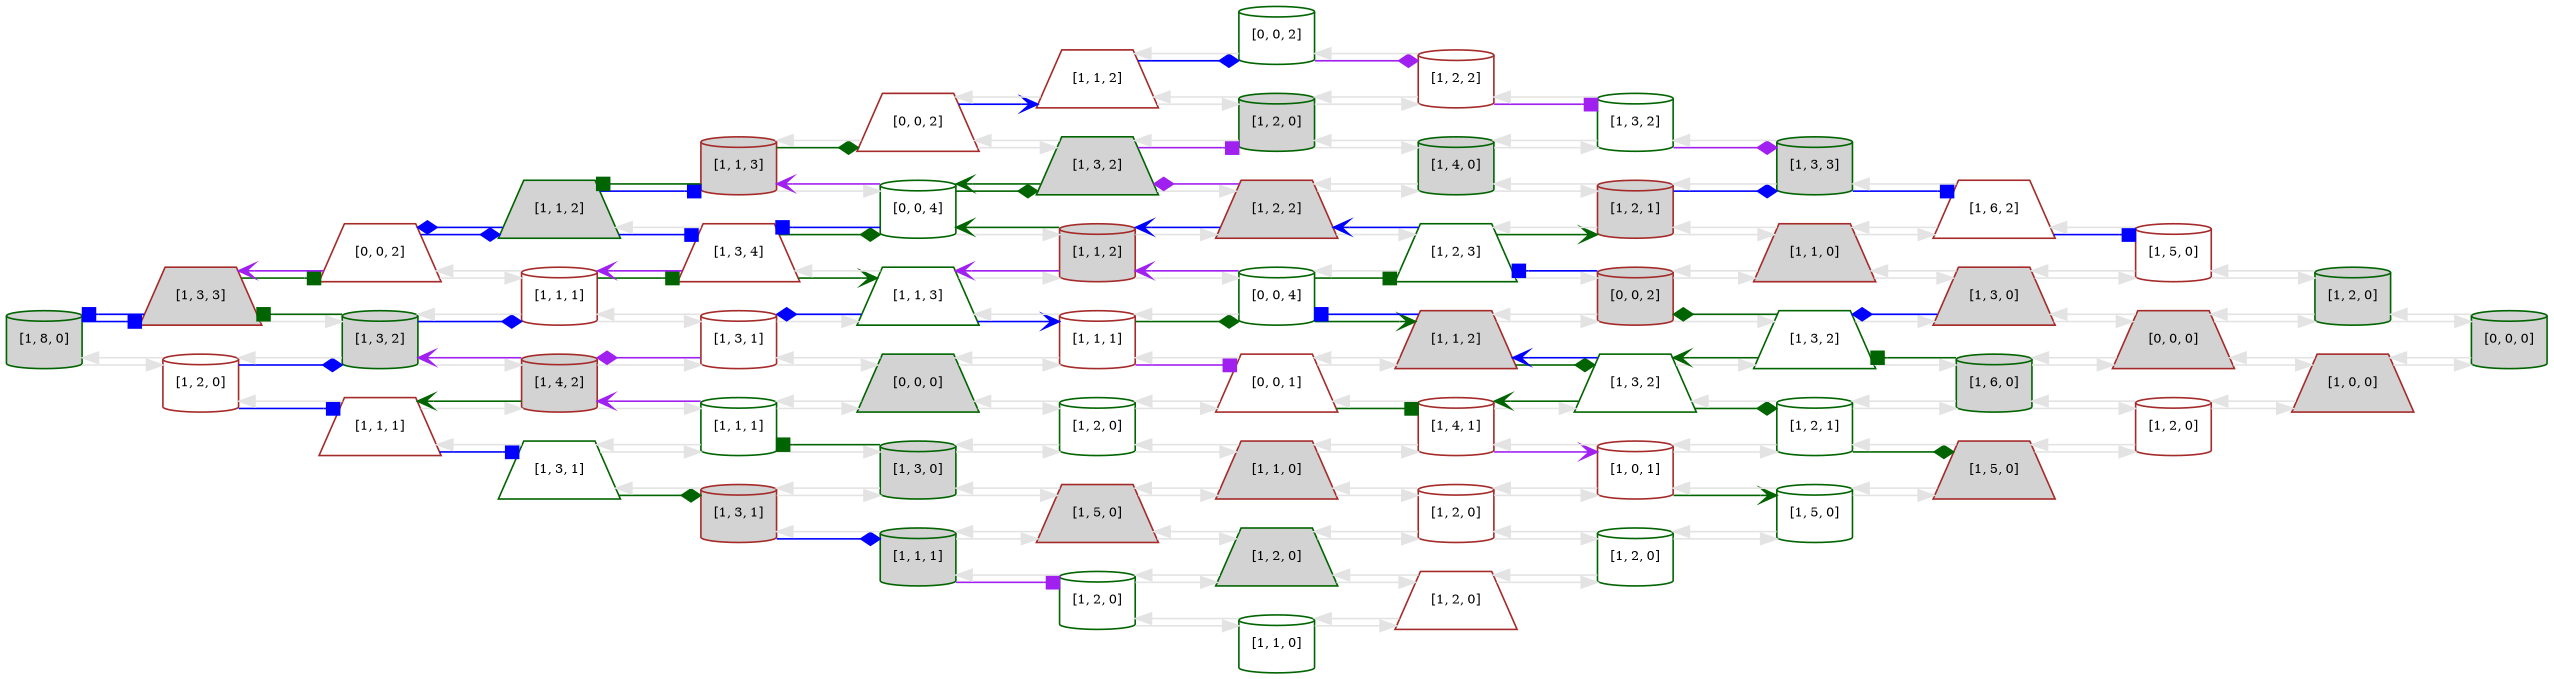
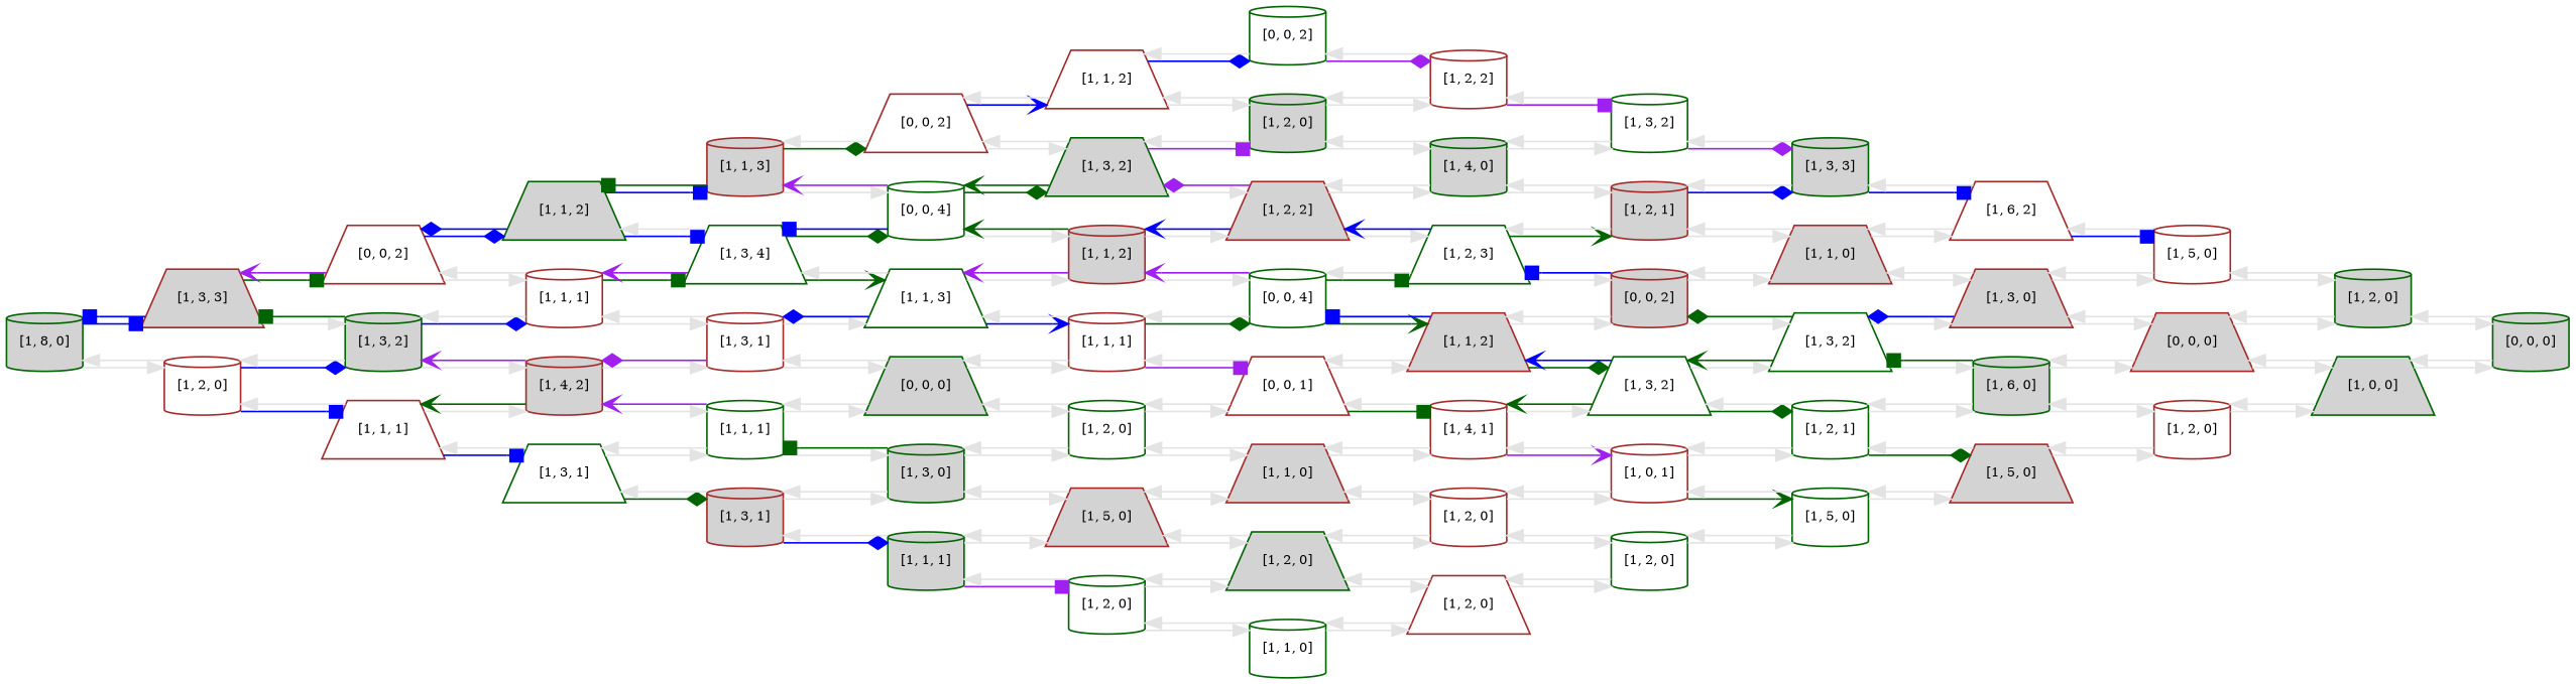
  digraph {
    rank=same
    rankdir=LR
    splines=ortho
    node [color=brown fillcolor=white fixedsize=false fontsize=8 shape=cylinder style=filled]
    edge [color=grey89 constraint=false style="penwidth(0.1)" weight=1]
    n1 [color=darkgreen fillcolor=lightgrey label="[1, 8, 0]" width=0.6]
    n2 [fillcolor=lightgrey label="[1, 3, 3]" shape=trapezium width=0.6]
    n3 [label="[1, 2, 0]" width=0.6]
    n4 [label="[0, 0, 2]" shape=trapezium width=0.6]
    n5 [color=darkgreen fillcolor=lightgrey label="[1, 3, 2]" width=0.6]
    n6 [label="[1, 1, 1]" shape=trapezium width=0.6]
    n7 [color=darkgreen fillcolor=lightgrey label="[1, 1, 2]" shape=trapezium width=0.6]
    n8 [label="[1, 1, 1]" width=0.6]
    n9 [fillcolor=lightgrey label="[1, 4, 2]" width=0.6]
    n10 [fillcolor=lightgrey label="[1, 1, 3]" width=0.6]
-   n11 [label="[1, 3, 4]" shape=trapezium width=0.6]
+   n11 [color=darkgreen label="[1, 3, 4]" shape=trapezium width=0.6]
    n12 [label="[1, 3, 1]" width=0.6]
    n13 [label="[0, 0, 2]" shape=trapezium width=0.6]
    n14 [color=darkgreen label="[0, 0, 4]" width=0.6]
    n15 [color=darkgreen label="[1, 1, 3]" shape=trapezium width=0.6]
    n16 [label="[1, 1, 2]" shape=trapezium width=0.6]
    n17 [color=darkgreen fillcolor=lightgrey label="[1, 3, 2]" shape=trapezium width=0.6]
    n18 [fillcolor=lightgrey label="[1, 1, 2]" width=0.6]
    n19 [color=darkgreen label="[0, 0, 2]" width=0.6]
    n20 [color=darkgreen fillcolor=lightgrey label="[1, 2, 0]" width=0.6]
    n21 [fillcolor=lightgrey label="[1, 2, 2]" shape=trapezium width=0.6]
    n22 [label="[1, 2, 2]" width=0.6]
    n23 [color=darkgreen fillcolor=lightgrey label="[1, 4, 0]" width=0.6]
    n24 [color=darkgreen label="[1, 3, 2]" width=0.6]
    n25 [color=darkgreen label="[1, 3, 1]" shape=trapezium width=0.6]
    n26 [color=darkgreen label="[1, 1, 1]" width=0.6]
    n27 [color=darkgreen fillcolor=lightgrey label="[0, 0, 0]" shape=trapezium width=0.6]
    n28 [label="[1, 1, 1]" width=0.6]
    n29 [color=darkgreen label="[0, 0, 4]" width=0.6]
    n30 [color=darkgreen label="[1, 2, 3]" shape=trapezium width=0.6]
    n31 [fillcolor=lightgrey label="[1, 2, 1]" width=0.6]
    n32 [color=darkgreen fillcolor=lightgrey label="[1, 3, 3]" width=0.6]
    n33 [fillcolor=lightgrey label="[1, 3, 1]" width=0.6]
    n34 [color=darkgreen fillcolor=lightgrey label="[1, 3, 0]" width=0.6]
    n35 [color=darkgreen label="[1, 2, 0]" width=0.6]
    n36 [label="[0, 0, 1]" shape=trapezium width=0.6]
    n37 [fillcolor=lightgrey label="[1, 1, 2]" shape=trapezium width=0.6]
    n38 [fillcolor=lightgrey label="[0, 0, 2]" width=0.6]
    n39 [fillcolor=lightgrey label="[1, 1, 0]" shape=trapezium width=0.6]
    n40 [label="[1, 6, 2]" shape=trapezium width=0.6]
    n41 [color=darkgreen fillcolor=lightgrey label="[1, 1, 1]" width=0.6]
    n42 [fillcolor=lightgrey label="[1, 5, 0]" shape=trapezium width=0.6]
    n43 [fillcolor=lightgrey label="[1, 1, 0]" shape=trapezium width=0.6]
    n44 [label="[1, 4, 1]" width=0.6]
    n45 [color=darkgreen label="[1, 3, 2]" shape=trapezium width=0.6]
    n46 [color=darkgreen label="[1, 3, 2]" shape=trapezium width=0.6]
    n47 [fillcolor=lightgrey label="[1, 3, 0]" shape=trapezium width=0.6]
    n48 [label="[1, 5, 0]" width=0.6]
    n49 [color=darkgreen label="[1, 2, 0]" width=0.6]
    n50 [color=darkgreen fillcolor=lightgrey label="[1, 2, 0]" shape=trapezium width=0.6]
    n51 [label="[1, 2, 0]" width=0.6]
    n52 [label="[1, 0, 1]" width=0.6]
    n53 [color=darkgreen label="[1, 2, 1]" width=0.6]
    n54 [color=darkgreen fillcolor=lightgrey label="[1, 6, 0]" width=0.6]
    n55 [fillcolor=lightgrey label="[0, 0, 0]" shape=trapezium width=0.6]
    n56 [color=darkgreen fillcolor=lightgrey label="[1, 2, 0]" width=0.6]
    n57 [color=darkgreen label="[1, 1, 0]" width=0.6]
    n58 [label="[1, 2, 0]" shape=trapezium width=0.6]
    n59 [color=darkgreen label="[1, 2, 0]" width=0.6]
    n60 [color=darkgreen label="[1, 5, 0]" width=0.6]
    n61 [fillcolor=lightgrey label="[1, 5, 0]" shape=trapezium width=0.6]
    n62 [label="[1, 2, 0]" width=0.6]
-   n63 [fillcolor=lightgrey label="[1, 0, 0]" shape=trapezium width=0.6]
+   n63 [color=darkgreen fillcolor=lightgrey label="[1, 0, 0]" shape=trapezium width=0.6]
    n64 [color=darkgreen fillcolor=lightgrey label="[0, 0, 0]" width=0.6]
    n1 -> n2 [arrowhead=box color=blue]
    n1 -> n2 [constraint=true style=invis color="" weight=""]
    n1 -> n3
    n1 -> n3 [constraint=true style=invis color="" weight=""]
    n2 -> n1 [arrowhead=box color=blue]
    n2 -> n4 [arrowhead=box color=darkgreen]
    n2 -> n4 [constraint=true style=invis color="" weight=""]
    n2 -> n5
    n2 -> n5 [constraint=true style=invis color="" weight=""]
    n3 -> n1
    n3 -> n5 [arrowhead=diamond color=blue]
    n3 -> n5 [constraint=true style=invis color="" weight=""]
    n3 -> n6 [arrowhead=box color=blue]
    n3 -> n6 [constraint=true style=invis color="" weight=""]
    n4 -> n2 [arrowhead=vee color=purple]
    n4 -> n7 [arrowhead=diamond color=blue]
    n4 -> n7 [constraint=true style=invis color="" weight=""]
    n4 -> n8
    n4 -> n8 [constraint=true style=invis color="" weight=""]
    n5 -> n2 [arrowhead=box color=darkgreen]
    n5 -> n3
    n5 -> n8 [arrowhead=diamond color=blue]
    n5 -> n8 [constraint=true style=invis color="" weight=""]
    n5 -> n9
    n5 -> n9 [constraint=true style=invis color="" weight=""]
    n6 -> n3
    n6 -> n9
    n6 -> n9 [constraint=true style=invis color="" weight=""]
    n6 -> n25 [arrowhead=box color=blue]
    n6 -> n25 [constraint=true style=invis color="" weight=""]
    n7 -> n4 [arrowhead=diamond color=blue]
    n7 -> n10 [arrowhead=box color=blue]
    n7 -> n10 [constraint=true style=invis color="" weight=""]
    n7 -> n11 [arrowhead=box color=blue]
    n7 -> n11 [constraint=true style=invis color="" weight=""]
    n8 -> n4
    n8 -> n5
    n8 -> n11 [arrowhead=box color=darkgreen]
    n8 -> n11 [constraint=true style=invis color="" weight=""]
    n8 -> n12
    n8 -> n12 [constraint=true style=invis color="" weight=""]
    n9 -> n5 [arrowhead=vee color=purple]
    n9 -> n6 [arrowhead=vee color=darkgreen]
    n9 -> n12
    n9 -> n12 [constraint=true style=invis color="" weight=""]
    n9 -> n26
    n9 -> n26 [constraint=true style=invis color="" weight=""]
    n10 -> n7 [arrowhead=box color=darkgreen]
    n10 -> n13 [arrowhead=diamond color=darkgreen]
    n10 -> n13 [constraint=true style=invis color="" weight=""]
    n10 -> n14
    n10 -> n14 [constraint=true style=invis color="" weight=""]
    n11 -> n7
    n11 -> n8 [arrowhead=vee color=purple]
    n11 -> n14 [arrowhead=diamond color=darkgreen]
    n11 -> n14 [constraint=true style=invis color="" weight=""]
    n11 -> n15 [arrowhead=vee color=darkgreen]
    n11 -> n15 [constraint=true style=invis color="" weight=""]
    n12 -> n8
    n12 -> n9 [arrowhead=diamond color=purple]
    n12 -> n15
    n12 -> n15 [constraint=true style=invis color="" weight=""]
    n12 -> n27
    n12 -> n27 [constraint=true style=invis color="" weight=""]
    n13 -> n10
    n13 -> n16 [arrowhead=vee color=blue]
    n13 -> n16 [constraint=true style=invis color="" weight=""]
    n13 -> n17
    n13 -> n17 [constraint=true style=invis color="" weight=""]
    n14 -> n10 [arrowhead=vee color=purple]
    n14 -> n11 [arrowhead=box color=blue]
    n14 -> n17 [arrowhead=diamond color=darkgreen]
    n14 -> n17 [constraint=true style=invis color="" weight=""]
    n14 -> n18
    n14 -> n18 [constraint=true style=invis color="" weight=""]
    n15 -> n11
    n15 -> n12 [arrowhead=diamond color=blue]
    n15 -> n18
    n15 -> n18 [constraint=true style=invis color="" weight=""]
    n15 -> n28 [arrowhead=vee color=blue]
    n15 -> n28 [constraint=true style=invis color="" weight=""]
    n16 -> n13
    n16 -> n19 [arrowhead=diamond color=blue]
    n16 -> n19 [constraint=true style=invis color="" weight=""]
    n16 -> n20
    n16 -> n20 [constraint=true style=invis color="" weight=""]
    n17 -> n13
    n17 -> n14 [arrowhead=vee color=darkgreen]
    n17 -> n20 [arrowhead=box color=purple]
    n17 -> n20 [constraint=true style=invis color="" weight=""]
    n17 -> n21
    n17 -> n21 [constraint=true style=invis color="" weight=""]
    n18 -> n14 [arrowhead=vee color=darkgreen]
    n18 -> n15 [arrowhead=vee color=purple]
    n18 -> n21
    n18 -> n21 [constraint=true style=invis color="" weight=""]
    n18 -> n29
    n18 -> n29 [constraint=true style=invis color="" weight=""]
    n19 -> n16
    n19 -> n22 [arrowhead=diamond color=purple]
    n19 -> n22 [constraint=true style=invis color="" weight=""]
    n20 -> n16
    n20 -> n17
    n20 -> n22
    n20 -> n22 [constraint=true style=invis color="" weight=""]
    n20 -> n23
    n20 -> n23 [constraint=true style=invis color="" weight=""]
    n21 -> n17 [arrowhead=diamond color=purple]
    n21 -> n18 [arrowhead=vee color=blue]
    n21 -> n23
    n21 -> n23 [constraint=true style=invis color="" weight=""]
    n21 -> n30
    n21 -> n30 [constraint=true style=invis color="" weight=""]
    n22 -> n19
    n22 -> n20
    n22 -> n24 [arrowhead=box color=purple]
    n22 -> n24 [constraint=true style=invis color="" weight=""]
    n23 -> n20
    n23 -> n21
    n23 -> n24
    n23 -> n24 [constraint=true style=invis color="" weight=""]
    n23 -> n31
    n23 -> n31 [constraint=true style=invis color="" weight=""]
    n24 -> n22
    n24 -> n23
    n24 -> n32 [arrowhead=diamond color=purple]
    n24 -> n32 [constraint=true style=invis color="" weight=""]
    n25 -> n6
    n25 -> n26
    n25 -> n26 [constraint=true style=invis color="" weight=""]
    n25 -> n33 [arrowhead=diamond color=darkgreen]
    n25 -> n33 [constraint=true style=invis color="" weight=""]
    n26 -> n9 [arrowhead=vee color=purple]
    n26 -> n25
    n26 -> n27
    n26 -> n27 [constraint=true style=invis color="" weight=""]
    n26 -> n34
    n26 -> n34 [constraint=true style=invis color="" weight=""]
    n27 -> n12
    n27 -> n26
    n27 -> n28
    n27 -> n28 [constraint=true style=invis color="" weight=""]
    n27 -> n35
    n27 -> n35 [constraint=true style=invis color="" weight=""]
    n28 -> n15
    n28 -> n27
    n28 -> n29 [arrowhead=diamond color=darkgreen]
    n28 -> n29 [constraint=true style=invis color="" weight=""]
    n28 -> n36 [arrowhead=box color=purple]
    n28 -> n36 [constraint=true style=invis color="" weight=""]
    n29 -> n18 [arrowhead=vee color=purple]
    n29 -> n28
    n29 -> n30 [arrowhead=box color=darkgreen]
    n29 -> n30 [constraint=true style=invis color="" weight=""]
    n29 -> n37 [arrowhead=vee color=darkgreen]
    n29 -> n37 [constraint=true style=invis color="" weight=""]
    n30 -> n21 [arrowhead=vee color=blue]
    n30 -> n29
    n30 -> n31 [arrowhead=vee color=darkgreen]
    n30 -> n31 [constraint=true style=invis color="" weight=""]
    n30 -> n38
    n30 -> n38 [constraint=true style=invis color="" weight=""]
    n31 -> n23
    n31 -> n30
    n31 -> n32 [arrowhead=diamond color=blue]
    n31 -> n32 [constraint=true style=invis color="" weight=""]
    n31 -> n39
    n31 -> n39 [constraint=true style=invis color="" weight=""]
    n32 -> n24
    n32 -> n31
    n32 -> n40 [arrowhead=box color=blue]
    n32 -> n40 [constraint=true style=invis color="" weight=""]
    n33 -> n25
    n33 -> n34
    n33 -> n34 [constraint=true style=invis color="" weight=""]
    n33 -> n41 [arrowhead=diamond color=blue]
    n33 -> n41 [constraint=true style=invis color="" weight=""]
    n34 -> n26 [arrowhead=box color=darkgreen]
    n34 -> n33
    n34 -> n35
    n34 -> n35 [constraint=true style=invis color="" weight=""]
    n34 -> n42
    n34 -> n42 [constraint=true style=invis color="" weight=""]
    n35 -> n27
    n35 -> n34
    n35 -> n36
    n35 -> n36 [constraint=true style=invis color="" weight=""]
    n35 -> n43
    n35 -> n43 [constraint=true style=invis color="" weight=""]
    n36 -> n28
    n36 -> n35
    n36 -> n37
    n36 -> n37 [constraint=true style=invis color="" weight=""]
    n36 -> n44 [arrowhead=box color=darkgreen]
    n36 -> n44 [constraint=true style=invis color="" weight=""]
    n37 -> n29 [arrowhead=box color=blue]
    n37 -> n36
    n37 -> n38
    n37 -> n38 [constraint=true style=invis color="" weight=""]
    n37 -> n45 [arrowhead=diamond color=darkgreen]
    n37 -> n45 [constraint=true style=invis color="" weight=""]
    n38 -> n30 [arrowhead=box color=blue]
    n38 -> n37
    n38 -> n39
    n38 -> n39 [constraint=true style=invis color="" weight=""]
    n38 -> n46
    n38 -> n46 [constraint=true style=invis color="" weight=""]
    n39 -> n31
    n39 -> n38
    n39 -> n40
    n39 -> n40 [constraint=true style=invis color="" weight=""]
    n39 -> n47
    n39 -> n47 [constraint=true style=invis color="" weight=""]
    n40 -> n32
    n40 -> n39
    n40 -> n48 [arrowhead=box color=blue]
    n40 -> n48 [constraint=true style=invis color="" weight=""]
    n41 -> n33
    n41 -> n42
    n41 -> n42 [constraint=true style=invis color="" weight=""]
    n41 -> n49 [arrowhead=box color=purple]
    n41 -> n49 [constraint=true style=invis color="" weight=""]
    n42 -> n34
    n42 -> n41
    n42 -> n43
    n42 -> n43 [constraint=true style=invis color="" weight=""]
    n42 -> n50
    n42 -> n50 [constraint=true style=invis color="" weight=""]
    n43 -> n35
    n43 -> n42
    n43 -> n44
    n43 -> n44 [constraint=true style=invis color="" weight=""]
    n43 -> n51
    n43 -> n51 [constraint=true style=invis color="" weight=""]
    n44 -> n36
    n44 -> n43
    n44 -> n45
    n44 -> n45 [constraint=true style=invis color="" weight=""]
    n44 -> n52 [arrowhead=vee color=purple]
    n44 -> n52 [constraint=true style=invis color="" weight=""]
    n45 -> n37 [arrowhead=vee color=blue]
    n45 -> n44 [arrowhead=vee color=darkgreen]
    n45 -> n46
    n45 -> n46 [constraint=true style=invis color="" weight=""]
    n45 -> n53 [arrowhead=diamond color=darkgreen]
    n45 -> n53 [constraint=true style=invis color="" weight=""]
    n46 -> n38 [arrowhead=diamond color=darkgreen]
    n46 -> n45 [arrowhead=vee color=darkgreen]
    n46 -> n47
    n46 -> n47 [constraint=true style=invis color="" weight=""]
    n46 -> n54
    n46 -> n54 [constraint=true style=invis color="" weight=""]
    n47 -> n39
    n47 -> n46 [arrowhead=diamond color=blue]
    n47 -> n48
    n47 -> n48 [constraint=true style=invis color="" weight=""]
    n47 -> n55
    n47 -> n55 [constraint=true style=invis color="" weight=""]
    n48 -> n40
    n48 -> n47
    n48 -> n56
    n48 -> n56 [constraint=true style=invis color="" weight=""]
    n49 -> n41
    n49 -> n50
    n49 -> n50 [constraint=true style=invis color="" weight=""]
    n49 -> n57
    n49 -> n57 [constraint=true style=invis color="" weight=""]
    n50 -> n42
    n50 -> n49
    n50 -> n51
    n50 -> n51 [constraint=true style=invis color="" weight=""]
    n50 -> n58
    n50 -> n58 [constraint=true style=invis color="" weight=""]
    n51 -> n43
    n51 -> n50
    n51 -> n52
    n51 -> n52 [constraint=true style=invis color="" weight=""]
    n51 -> n59
    n51 -> n59 [constraint=true style=invis color="" weight=""]
    n52 -> n44
    n52 -> n51
    n52 -> n53
    n52 -> n53 [constraint=true style=invis color="" weight=""]
    n52 -> n60 [arrowhead=vee color=darkgreen]
    n52 -> n60 [constraint=true style=invis color="" weight=""]
    n53 -> n45
    n53 -> n52
    n53 -> n54
    n53 -> n54 [constraint=true style=invis color="" weight=""]
    n53 -> n61 [arrowhead=diamond color=darkgreen]
    n53 -> n61 [constraint=true style=invis color="" weight=""]
    n54 -> n46 [arrowhead=box color=darkgreen]
    n54 -> n53
    n54 -> n55
    n54 -> n55 [constraint=true style=invis color="" weight=""]
    n54 -> n62
    n54 -> n62 [constraint=true style=invis color="" weight=""]
    n55 -> n47
    n55 -> n54
    n55 -> n56
    n55 -> n56 [constraint=true style=invis color="" weight=""]
    n55 -> n63
    n55 -> n63 [constraint=true style=invis color="" weight=""]
    n56 -> n48
    n56 -> n55
    n56 -> n64
    n56 -> n64 [constraint=true style=invis color="" weight=""]
    n57 -> n49
    n57 -> n58
    n57 -> n58 [constraint=true style=invis color="" weight=""]
    n58 -> n50
    n58 -> n57
    n58 -> n59
    n58 -> n59 [constraint=true style=invis color="" weight=""]
    n59 -> n51
    n59 -> n58
    n59 -> n60
    n59 -> n60 [constraint=true style=invis color="" weight=""]
    n60 -> n52
    n60 -> n59
    n60 -> n61
    n60 -> n61 [constraint=true style=invis color="" weight=""]
    n61 -> n53
    n61 -> n60
    n61 -> n62
    n61 -> n62 [constraint=true style=invis color="" weight=""]
    n62 -> n54
    n62 -> n61
    n62 -> n63
    n62 -> n63 [constraint=true style=invis color="" weight=""]
    n63 -> n55
    n63 -> n62
    n63 -> n64
    n63 -> n64 [constraint=true style=invis color="" weight=""]
    n64 -> n56
    n64 -> n63
  }
